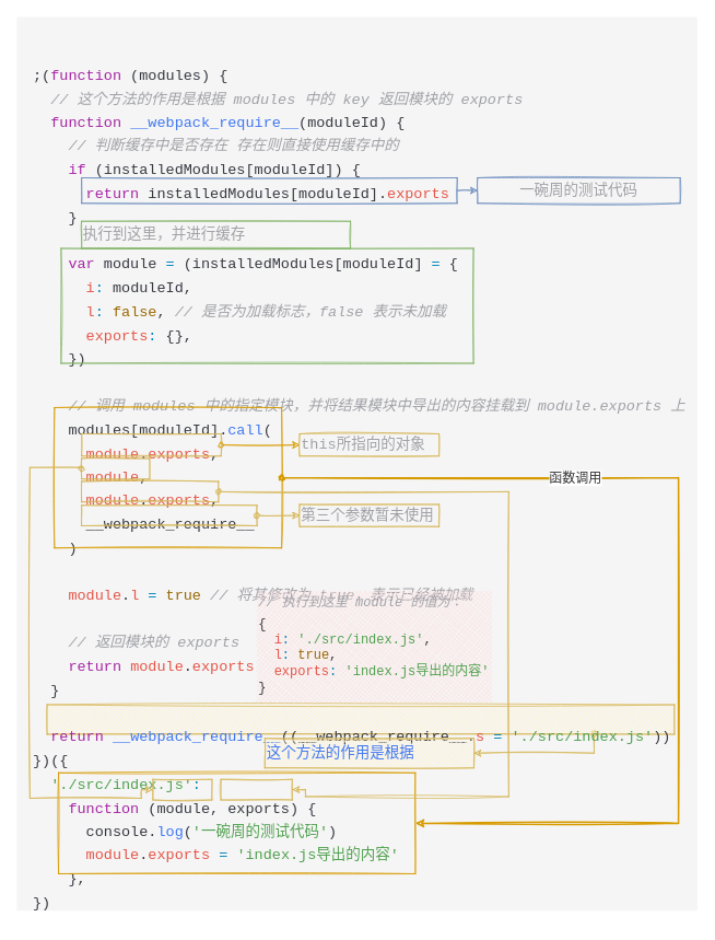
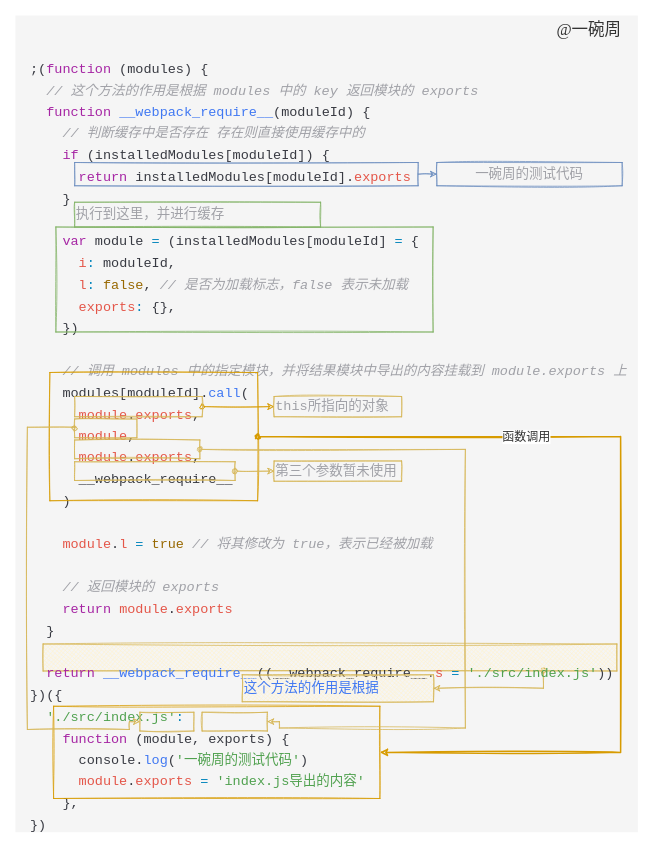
  <mxCell id="0" />
  <mxCell id="1" parent="0" />
  <mxCell id="2" value="" style="rounded=0;whiteSpace=wrap;html=1;fillColor=#f5f5f5;fontColor=#333333;strokeColor=none;" vertex="1" parent="1"><mxGeometry x="20" y="20" width="830" height="1089" as="geometry" /></mxCell>
  <mxCell id="3" style="edgeStyle=orthogonalEdgeStyle;rounded=0;sketch=1;orthogonalLoop=1;jettySize=auto;html=1;exitX=0.872;exitY=0.989;exitDx=0;exitDy=0;entryX=1;entryY=0.5;entryDx=0;entryDy=0;startArrow=oval;startFill=1;strokeWidth=1;strokeColor=#D6B656;exitPerimeter=0;" edge="1" parent="1" source="4" target="29"><mxGeometry relative="1" as="geometry"><Array as="points"><mxPoint x="724" y="917" /></Array></mxGeometry></mxCell>
  <mxCell id="4" value="" style="rounded=0;whiteSpace=wrap;html=1;sketch=1;strokeColor=#d6b656;fillColor=#fff2cc;fillStyle=cross-hatch;" vertex="1" parent="1"><mxGeometry x="57" y="858" width="765" height="36" as="geometry" /></mxCell>
+ <mxCell id="5" value="&lt;font style=&quot;font-size: 22px&quot; face=&quot;ZCOOL KuaiLe&quot; color=&quot;#333333&quot;&gt;@一碗周&lt;/font&gt;" style="text;html=1;strokeColor=none;fillColor=none;align=center;verticalAlign=middle;whiteSpace=wrap;rounded=0;" vertex="1" parent="1"><mxGeometry x="720" y="20" width="130" height="40" as="geometry" /></mxCell>
  <mxCell id="6" value="&lt;div style=&quot;color: rgb(56 , 58 , 66) ; font-family: &amp;#34;fira code&amp;#34; , &amp;#34;consolas&amp;#34; , &amp;#34;courier new&amp;#34; , monospace ; font-weight: normal ; font-size: 18px ; line-height: 160%&quot;&gt;&lt;div&gt;&lt;span style=&quot;color: rgb(56 , 58 , 66)&quot;&gt;;(&lt;/span&gt;&lt;span style=&quot;color: rgb(166 , 38 , 164)&quot;&gt;function&lt;/span&gt;&lt;span style=&quot;color: rgb(56 , 58 , 66)&quot;&gt; (modules) {&lt;/span&gt;&lt;/div&gt;&lt;div&gt;&lt;span style=&quot;color: #383a42&quot;&gt;&amp;nbsp; &lt;/span&gt;&lt;span style=&quot;color: #a0a1a7 ; font-style: italic&quot;&gt;// 这个方法的作用是根据 modules 中的 key 返回模块的 exports&lt;/span&gt;&lt;/div&gt;&lt;div&gt;&lt;span style=&quot;color: #383a42&quot;&gt;&amp;nbsp; &lt;/span&gt;&lt;span style=&quot;color: #a626a4&quot;&gt;function&lt;/span&gt;&lt;span style=&quot;color: #383a42&quot;&gt; &lt;/span&gt;&lt;span style=&quot;color: #4078f2&quot;&gt;__webpack_require__&lt;/span&gt;&lt;span style=&quot;color: #383a42&quot;&gt;(moduleId) {&lt;/span&gt;&lt;/div&gt;&lt;div&gt;&lt;span style=&quot;color: #383a42&quot;&gt;&amp;nbsp; &amp;nbsp; &lt;/span&gt;&lt;span style=&quot;color: #a0a1a7 ; font-style: italic&quot;&gt;// 判断缓存中是否存在 存在则直接使用缓存中的&lt;/span&gt;&lt;/div&gt;&lt;div&gt;&lt;span style=&quot;color: #383a42&quot;&gt;&amp;nbsp; &amp;nbsp; &lt;/span&gt;&lt;span style=&quot;color: #a626a4&quot;&gt;if&lt;/span&gt;&lt;span style=&quot;color: #383a42&quot;&gt; (installedModules[moduleId]) {&lt;/span&gt;&lt;/div&gt;&lt;div&gt;&lt;span style=&quot;color: #383a42&quot;&gt;&amp;nbsp; &amp;nbsp; &amp;nbsp; &lt;/span&gt;&lt;span style=&quot;color: #a626a4&quot;&gt;return&lt;/span&gt;&lt;span style=&quot;color: #383a42&quot;&gt; installedModules[moduleId].&lt;/span&gt;&lt;span style=&quot;color: #e45649&quot;&gt;exports&lt;/span&gt;&lt;/div&gt;&lt;div&gt;&lt;span style=&quot;color: #383a42&quot;&gt;&amp;nbsp; &amp;nbsp; }&lt;/span&gt;&lt;/div&gt;&lt;div&gt;&lt;span style=&quot;color: #383a42&quot;&gt;&amp;nbsp;&lt;/span&gt;&lt;/div&gt;&lt;div&gt;&lt;span style=&quot;color: #383a42&quot;&gt;&amp;nbsp; &amp;nbsp; &lt;/span&gt;&lt;span style=&quot;color: #a626a4&quot;&gt;var&lt;/span&gt;&lt;span style=&quot;color: #383a42&quot;&gt; module &lt;/span&gt;&lt;span style=&quot;color: #0184bc&quot;&gt;=&lt;/span&gt;&lt;span style=&quot;color: #383a42&quot;&gt; (installedModules[moduleId] &lt;/span&gt;&lt;span style=&quot;color: #0184bc&quot;&gt;=&lt;/span&gt;&lt;span style=&quot;color: #383a42&quot;&gt; {&lt;/span&gt;&lt;/div&gt;&lt;div&gt;&lt;span style=&quot;color: #383a42&quot;&gt;&amp;nbsp; &amp;nbsp; &amp;nbsp; &lt;/span&gt;&lt;span style=&quot;color: #e45649&quot;&gt;i&lt;/span&gt;&lt;span style=&quot;color: #0184bc&quot;&gt;:&lt;/span&gt;&lt;span style=&quot;color: #383a42&quot;&gt; moduleId,&lt;/span&gt;&lt;/div&gt;&lt;div&gt;&lt;span style=&quot;color: #383a42&quot;&gt;&amp;nbsp; &amp;nbsp; &amp;nbsp; &lt;/span&gt;&lt;span style=&quot;color: #e45649&quot;&gt;l&lt;/span&gt;&lt;span style=&quot;color: #0184bc&quot;&gt;:&lt;/span&gt;&lt;span style=&quot;color: #383a42&quot;&gt; &lt;/span&gt;&lt;span style=&quot;color: #986801&quot;&gt;false&lt;/span&gt;&lt;span style=&quot;color: #383a42&quot;&gt;, &lt;/span&gt;&lt;span style=&quot;color: #a0a1a7 ; font-style: italic&quot;&gt;// 是否为加载标志，false 表示未加载&lt;/span&gt;&lt;/div&gt;&lt;div&gt;&lt;span style=&quot;color: #383a42&quot;&gt;&amp;nbsp; &amp;nbsp; &amp;nbsp; &lt;/span&gt;&lt;span style=&quot;color: #e45649&quot;&gt;exports&lt;/span&gt;&lt;span style=&quot;color: #0184bc&quot;&gt;:&lt;/span&gt;&lt;span style=&quot;color: #383a42&quot;&gt; {},&lt;/span&gt;&lt;/div&gt;&lt;div&gt;&lt;span style=&quot;color: #383a42&quot;&gt;&amp;nbsp; &amp;nbsp; })&lt;/span&gt;&lt;/div&gt;&lt;br&gt;&lt;div&gt;&lt;span style=&quot;color: #383a42&quot;&gt;&amp;nbsp; &amp;nbsp; &lt;/span&gt;&lt;span style=&quot;color: #a0a1a7 ; font-style: italic&quot;&gt;// 调用 modules 中的指定模块，并将结果模块中导出的内容挂载到 module.exports 上&lt;/span&gt;&lt;/div&gt;&lt;div&gt;&lt;span style=&quot;color: #383a42&quot;&gt;&amp;nbsp; &amp;nbsp; modules[moduleId].&lt;/span&gt;&lt;span style=&quot;color: #4078f2&quot;&gt;call&lt;/span&gt;&lt;span style=&quot;color: #383a42&quot;&gt;(&lt;/span&gt;&lt;/div&gt;&lt;div&gt;&lt;span style=&quot;color: #383a42&quot;&gt;&amp;nbsp; &amp;nbsp; &amp;nbsp; &lt;/span&gt;&lt;span style=&quot;color: #e45649&quot;&gt;module&lt;/span&gt;&lt;span style=&quot;color: #383a42&quot;&gt;.&lt;/span&gt;&lt;span style=&quot;color: #e45649&quot;&gt;exports&lt;/span&gt;&lt;span style=&quot;color: #383a42&quot;&gt;,&lt;/span&gt;&lt;/div&gt;&lt;div&gt;&lt;span style=&quot;color: #383a42&quot;&gt;&amp;nbsp; &amp;nbsp; &amp;nbsp; &lt;/span&gt;&lt;span style=&quot;color: #e45649&quot;&gt;module&lt;/span&gt;&lt;span style=&quot;color: #383a42&quot;&gt;,&lt;/span&gt;&lt;/div&gt;&lt;div&gt;&lt;span style=&quot;color: #383a42&quot;&gt;&amp;nbsp; &amp;nbsp; &amp;nbsp; &lt;/span&gt;&lt;span style=&quot;color: #e45649&quot;&gt;module&lt;/span&gt;&lt;span style=&quot;color: #383a42&quot;&gt;.&lt;/span&gt;&lt;span style=&quot;color: #e45649&quot;&gt;exports&lt;/span&gt;&lt;span style=&quot;color: #383a42&quot;&gt;,&lt;/span&gt;&lt;/div&gt;&lt;div&gt;&lt;span style=&quot;color: #383a42&quot;&gt;&amp;nbsp; &amp;nbsp; &amp;nbsp; __webpack_require__&lt;/span&gt;&lt;/div&gt;&lt;div&gt;&lt;span style=&quot;color: #383a42&quot;&gt;&amp;nbsp; &amp;nbsp; )&lt;/span&gt;&lt;/div&gt;&lt;br&gt;&lt;div&gt;&lt;span style=&quot;color: #383a42&quot;&gt;&amp;nbsp; &amp;nbsp; &lt;/span&gt;&lt;span style=&quot;color: #e45649&quot;&gt;module&lt;/span&gt;&lt;span style=&quot;color: #383a42&quot;&gt;.&lt;/span&gt;&lt;span style=&quot;color: #e45649&quot;&gt;l&lt;/span&gt;&lt;span style=&quot;color: #383a42&quot;&gt; &lt;/span&gt;&lt;span style=&quot;color: #0184bc&quot;&gt;=&lt;/span&gt;&lt;span style=&quot;color: #383a42&quot;&gt; &lt;/span&gt;&lt;span style=&quot;color: #986801&quot;&gt;true&lt;/span&gt;&lt;span style=&quot;color: #383a42&quot;&gt; &lt;/span&gt;&lt;span style=&quot;color: #a0a1a7 ; font-style: italic&quot;&gt;// 将其修改为 true，表示已经被加载&lt;/span&gt;&lt;/div&gt;&lt;br&gt;&lt;div&gt;&lt;span style=&quot;color: #383a42&quot;&gt;&amp;nbsp; &amp;nbsp; &lt;/span&gt;&lt;span style=&quot;color: #a0a1a7 ; font-style: italic&quot;&gt;// 返回模块的 exports&lt;/span&gt;&lt;/div&gt;&lt;div&gt;&lt;span style=&quot;color: #383a42&quot;&gt;&amp;nbsp; &amp;nbsp; &lt;/span&gt;&lt;span style=&quot;color: #a626a4&quot;&gt;return&lt;/span&gt;&lt;span style=&quot;color: #383a42&quot;&gt; &lt;/span&gt;&lt;span style=&quot;color: #e45649&quot;&gt;module&lt;/span&gt;&lt;span style=&quot;color: #383a42&quot;&gt;.&lt;/span&gt;&lt;span style=&quot;color: #e45649&quot;&gt;exports&lt;/span&gt;&lt;/div&gt;&lt;div&gt;&lt;span style=&quot;color: #383a42&quot;&gt;&amp;nbsp; }&lt;/span&gt;&lt;/div&gt;&lt;br&gt;&lt;div&gt;&lt;span style=&quot;color: #383a42&quot;&gt;&amp;nbsp; &lt;/span&gt;&lt;span style=&quot;color: #a626a4&quot;&gt;return&lt;/span&gt;&lt;span style=&quot;color: #383a42&quot;&gt; &lt;/span&gt;&lt;span style=&quot;color: #4078f2&quot;&gt;__webpack_require__&lt;/span&gt;&lt;span style=&quot;color: #383a42&quot;&gt;((__webpack_require__.&lt;/span&gt;&lt;span style=&quot;color: #e45649&quot;&gt;s&lt;/span&gt;&lt;span style=&quot;color: #383a42&quot;&gt; &lt;/span&gt;&lt;span style=&quot;color: #0184bc&quot;&gt;=&lt;/span&gt;&lt;span style=&quot;color: #383a42&quot;&gt; &lt;/span&gt;&lt;span style=&quot;color: #50a14f&quot;&gt;'./src/index.js'&lt;/span&gt;&lt;span style=&quot;color: #383a42&quot;&gt;))&lt;/span&gt;&lt;/div&gt;&lt;div&gt;&lt;span style=&quot;color: #383a42&quot;&gt;})({&lt;/span&gt;&lt;/div&gt;&lt;div&gt;&lt;span style=&quot;color: #383a42&quot;&gt;&amp;nbsp; &lt;/span&gt;&lt;span style=&quot;color: #50a14f&quot;&gt;'./src/index.js'&lt;/span&gt;&lt;span style=&quot;color: #0184bc&quot;&gt;:&lt;/span&gt;&lt;/div&gt;&lt;div&gt;&lt;span style=&quot;color: #383a42&quot;&gt;&amp;nbsp; &amp;nbsp; &lt;/span&gt;&lt;span style=&quot;color: #a626a4&quot;&gt;function&lt;/span&gt;&lt;span style=&quot;color: #383a42&quot;&gt; (module, exports) {&lt;/span&gt;&lt;/div&gt;&lt;div&gt;&lt;span style=&quot;color: #383a42&quot;&gt;&amp;nbsp; &amp;nbsp; &amp;nbsp; console.&lt;/span&gt;&lt;span style=&quot;color: #4078f2&quot;&gt;log&lt;/span&gt;&lt;span style=&quot;color: #383a42&quot;&gt;(&lt;/span&gt;&lt;span style=&quot;color: #50a14f&quot;&gt;'一碗周的测试代码'&lt;/span&gt;&lt;span style=&quot;color: #383a42&quot;&gt;)&lt;/span&gt;&lt;/div&gt;&lt;div&gt;&lt;span style=&quot;color: #383a42&quot;&gt;&amp;nbsp; &amp;nbsp; &amp;nbsp; &lt;/span&gt;&lt;span style=&quot;color: #e45649&quot;&gt;module&lt;/span&gt;&lt;span style=&quot;color: #383a42&quot;&gt;.&lt;/span&gt;&lt;span style=&quot;color: #e45649&quot;&gt;exports&lt;/span&gt;&lt;span style=&quot;color: #383a42&quot;&gt; &lt;/span&gt;&lt;span style=&quot;color: #0184bc&quot;&gt;=&lt;/span&gt;&lt;span style=&quot;color: #383a42&quot;&gt; &lt;/span&gt;&lt;span style=&quot;color: #50a14f&quot;&gt;'index.js导出的内容'&lt;/span&gt;&lt;/div&gt;&lt;div&gt;&lt;span style=&quot;color: #383a42&quot;&gt;&amp;nbsp; &amp;nbsp; },&lt;/span&gt;&lt;/div&gt;&lt;div&gt;&lt;span style=&quot;color: #383a42&quot;&gt;})&lt;br&gt;&lt;/span&gt;&lt;/div&gt;&lt;br&gt;&lt;/div&gt;" style="text;whiteSpace=wrap;html=1;" vertex="1" parent="1"><mxGeometry x="38" y="71" width="807" height="1027" as="geometry" /></mxCell>
  <mxCell id="7" style="edgeStyle=orthogonalEdgeStyle;rounded=0;orthogonalLoop=1;jettySize=auto;html=1;exitX=1;exitY=0.5;exitDx=0;exitDy=0;entryX=0;entryY=0.5;entryDx=0;entryDy=0;fillColor=#dae8fc;strokeColor=#6c8ebf;sketch=1;" edge="1" parent="1" source="8" target="9"><mxGeometry relative="1" as="geometry" /></mxCell>
  <mxCell id="8" value="" style="rounded=0;whiteSpace=wrap;html=1;strokeColor=#6c8ebf;fillColor=none;sketch=1;" vertex="1" parent="1"><mxGeometry x="99" y="216" width="458" height="31" as="geometry" /></mxCell>
  <mxCell id="9" value="&lt;span style=&quot;color: rgb(160 , 161 , 167) ; font-family: &amp;#34;fira code&amp;#34; , &amp;#34;consolas&amp;#34; , &amp;#34;courier new&amp;#34; , monospace ; font-size: 18px ; text-align: left&quot;&gt;一碗周的测试代码&lt;/span&gt;" style="rounded=0;whiteSpace=wrap;html=1;strokeColor=#6c8ebf;fillColor=none;sketch=1;" vertex="1" parent="1"><mxGeometry x="582" y="216" width="247" height="31" as="geometry" /></mxCell>
  <mxCell id="10" value="" style="rounded=0;whiteSpace=wrap;html=1;sketch=1;strokeColor=#82b366;fillColor=none;" vertex="1" parent="1"><mxGeometry x="74" y="302" width="503" height="140" as="geometry" /></mxCell>
  <mxCell id="11" value="&lt;font color=&quot;#a0a1a7&quot; face=&quot;fira code, consolas, courier new, monospace&quot;&gt;&lt;span style=&quot;font-size: 18px&quot;&gt;执行到这里，并进行缓存&lt;/span&gt;&lt;/font&gt;" style="rounded=0;whiteSpace=wrap;html=1;sketch=1;strokeColor=#82b366;fillColor=none;align=left;" vertex="1" parent="1"><mxGeometry x="99" y="269" width="328" height="33" as="geometry" /></mxCell>
  <mxCell id="12" style="edgeStyle=orthogonalEdgeStyle;rounded=0;sketch=1;orthogonalLoop=1;jettySize=auto;html=1;exitX=1;exitY=0.5;exitDx=0;exitDy=0;entryX=1;entryY=0.5;entryDx=0;entryDy=0;startArrow=oval;startFill=1;fillColor=#ffe6cc;strokeColor=#d79b00;strokeWidth=2;" edge="1" parent="1" source="14" target="15"><mxGeometry relative="1" as="geometry"><Array as="points"><mxPoint x="827" y="582" /><mxPoint x="827" y="1003" /></Array></mxGeometry></mxCell>
  <mxCell id="13" value="&lt;font style=&quot;font-size: 16px&quot; face=&quot;ZCOOL KuaiLe&quot; color=&quot;#333333&quot;&gt;函数调用&lt;/font&gt;" style="edgeLabel;html=1;align=center;verticalAlign=middle;resizable=0;points=[];" vertex="1" connectable="0" parent="12"><mxGeometry x="-0.418" relative="1" as="geometry"><mxPoint as="offset" /></mxGeometry></mxCell>
  <mxCell id="14" value="" style="rounded=0;whiteSpace=wrap;html=1;sketch=1;strokeColor=#d79b00;fillColor=none;" vertex="1" parent="1"><mxGeometry x="66" y="496" width="277" height="171" as="geometry" /></mxCell>
  <mxCell id="15" value="" style="rounded=0;whiteSpace=wrap;html=1;sketch=1;strokeColor=#d79b00;fillColor=none;" vertex="1" parent="1"><mxGeometry x="71" y="941" width="435" height="123" as="geometry" /></mxCell>
  <mxCell id="16" style="edgeStyle=orthogonalEdgeStyle;rounded=0;sketch=1;orthogonalLoop=1;jettySize=auto;html=1;exitX=1;exitY=0.5;exitDx=0;exitDy=0;entryX=0;entryY=0.5;entryDx=0;entryDy=0;fillColor=#ffe6cc;strokeColor=#d79b00;startArrow=oval;startFill=1;" edge="1" parent="1" source="17" target="18"><mxGeometry relative="1" as="geometry" /></mxCell>
  <mxCell id="17" value="" style="rounded=0;whiteSpace=wrap;html=1;sketch=1;strokeColor=#d6b656;fillColor=none;" vertex="1" parent="1"><mxGeometry x="99" y="528" width="170" height="27" as="geometry" /></mxCell>
  <mxCell id="18" value="&lt;span style=&quot;color: rgb(160 , 161 , 167) ; font-family: &amp;#34;fira code&amp;#34; , &amp;#34;consolas&amp;#34; , &amp;#34;courier new&amp;#34; , monospace ; font-size: 18px&quot;&gt;this所指向的对象&lt;/span&gt;" style="rounded=0;whiteSpace=wrap;html=1;sketch=1;strokeColor=#d6b656;fillColor=none;align=left;" vertex="1" parent="1"><mxGeometry x="365" y="528" width="170" height="27" as="geometry" /></mxCell>
  <mxCell id="19" style="edgeStyle=orthogonalEdgeStyle;rounded=0;sketch=1;orthogonalLoop=1;jettySize=auto;html=1;exitX=0;exitY=0.5;exitDx=0;exitDy=0;entryX=0;entryY=0.5;entryDx=0;entryDy=0;fillColor=#fff2cc;strokeColor=#d6b656;startArrow=oval;startFill=1;" edge="1" parent="1" source="20" target="21"><mxGeometry relative="1" as="geometry"><Array as="points"><mxPoint x="99" y="569" /><mxPoint x="36" y="569" /><mxPoint x="36" y="972" /><mxPoint x="172" y="972" /><mxPoint x="172" y="961" /></Array></mxGeometry></mxCell>
  <mxCell id="20" value="" style="rounded=0;whiteSpace=wrap;html=1;sketch=1;strokeColor=#d6b656;fillColor=none;" vertex="1" parent="1"><mxGeometry x="99" y="558" width="83" height="25" as="geometry" /></mxCell>
  <mxCell id="21" value="" style="rounded=0;whiteSpace=wrap;html=1;sketch=1;strokeColor=#d6b656;fillColor=none;" vertex="1" parent="1"><mxGeometry x="186" y="949" width="72" height="25" as="geometry" /></mxCell>
  <mxCell id="22" style="edgeStyle=orthogonalEdgeStyle;rounded=0;sketch=1;orthogonalLoop=1;jettySize=auto;html=1;exitX=1;exitY=0.5;exitDx=0;exitDy=0;entryX=1;entryY=0.5;entryDx=0;entryDy=0;startArrow=oval;startFill=1;fillColor=#fff2cc;strokeColor=#d6b656;" edge="1" parent="1" source="23" target="24"><mxGeometry relative="1" as="geometry"><Array as="points"><mxPoint x="620" y="599" /><mxPoint x="620" y="970" /><mxPoint x="372" y="970" /><mxPoint x="372" y="961" /></Array></mxGeometry></mxCell>
  <mxCell id="23" value="" style="rounded=0;whiteSpace=wrap;html=1;sketch=1;strokeColor=#d6b656;fillColor=none;" vertex="1" parent="1"><mxGeometry x="99" y="586" width="167" height="25" as="geometry" /></mxCell>
  <mxCell id="24" value="" style="rounded=0;whiteSpace=wrap;html=1;sketch=1;strokeColor=#d6b656;fillColor=none;" vertex="1" parent="1"><mxGeometry x="269" y="949" width="87" height="25" as="geometry" /></mxCell>
  <mxCell id="25" style="edgeStyle=orthogonalEdgeStyle;rounded=0;sketch=1;orthogonalLoop=1;jettySize=auto;html=1;exitX=1;exitY=0.5;exitDx=0;exitDy=0;entryX=0;entryY=0.5;entryDx=0;entryDy=0;startArrow=oval;startFill=1;fillColor=#fff2cc;strokeColor=#d6b656;" edge="1" parent="1" source="26" target="27"><mxGeometry relative="1" as="geometry" /></mxCell>
  <mxCell id="26" value="" style="rounded=0;whiteSpace=wrap;html=1;sketch=1;strokeColor=#d6b656;fillColor=none;" vertex="1" parent="1"><mxGeometry x="99" y="615" width="214" height="25" as="geometry" /></mxCell>
  <mxCell id="27" value="&lt;font color=&quot;#a0a1a7&quot; face=&quot;fira code, consolas, courier new, monospace&quot;&gt;&lt;span style=&quot;font-size: 18px&quot;&gt;第三个参数暂未使用&lt;/span&gt;&lt;/font&gt;" style="rounded=0;whiteSpace=wrap;html=1;sketch=1;strokeColor=#d6b656;fillColor=none;align=left;" vertex="1" parent="1"><mxGeometry x="365" y="614" width="170" height="27" as="geometry" /></mxCell>
- <mxCell id="28" value="&lt;p style=&quot;line-height: 90%&quot;&gt;&lt;span style=&quot;color: rgb(160 , 161 , 167) ; font-family: &amp;#34;fira code&amp;#34; , &amp;#34;consolas&amp;#34; , &amp;#34;courier new&amp;#34; , monospace ; font-style: italic ; font-size: 16px&quot;&gt;&lt;font style=&quot;font-size: 16px&quot;&gt;// 执行到这里 module 的值为：&lt;br&gt;&lt;/font&gt;&lt;/span&gt;&lt;/p&gt;&lt;div style=&quot;color: rgb(56 , 58 , 66) ; font-family: &amp;#34;fira code&amp;#34; , &amp;#34;consolas&amp;#34; , &amp;#34;courier new&amp;#34; , monospace ; font-size: 16px&quot;&gt;&lt;font style=&quot;font-size: 16px&quot;&gt;{&lt;/font&gt;&lt;/div&gt;&lt;div style=&quot;font-family: &amp;#34;fira code&amp;#34; , &amp;#34;consolas&amp;#34; , &amp;#34;courier new&amp;#34; , monospace ; font-size: 16px&quot;&gt;&lt;font style=&quot;font-size: 16px&quot;&gt;&lt;span style=&quot;color: rgb(56 , 58 , 66)&quot;&gt;&amp;nbsp; &lt;span style=&quot;color: rgb(228 , 86 , 73)&quot;&gt;i&lt;/span&gt;&lt;span style=&quot;color: rgb(1 , 132 , 188)&quot;&gt;:&lt;/span&gt;&amp;nbsp;&lt;/span&gt;&lt;font color=&quot;#50a14f&quot; style=&quot;font-size: 16px&quot;&gt;'./src/index.js'&lt;/font&gt;&lt;font color=&quot;#383a42&quot; style=&quot;font-size: 16px&quot;&gt;,&lt;/font&gt;&lt;/font&gt;&lt;/div&gt;&lt;div style=&quot;font-family: &amp;#34;fira code&amp;#34; , &amp;#34;consolas&amp;#34; , &amp;#34;courier new&amp;#34; , monospace ; font-size: 16px&quot;&gt;&lt;font style=&quot;font-size: 16px&quot;&gt;&lt;span style=&quot;color: rgb(56 , 58 , 66)&quot;&gt;&amp;nbsp; &lt;span style=&quot;color: rgb(228 , 86 , 73)&quot;&gt;l&lt;/span&gt;&lt;span style=&quot;color: rgb(1 , 132 , 188)&quot;&gt;:&lt;/span&gt;&amp;nbsp;&lt;/span&gt;&lt;font color=&quot;#986801&quot; style=&quot;font-size: 16px&quot;&gt;true&lt;/font&gt;&lt;font color=&quot;#383a42&quot; style=&quot;font-size: 16px&quot;&gt;,&lt;/font&gt;&lt;/font&gt;&lt;/div&gt;&lt;div style=&quot;font-family: &amp;#34;fira code&amp;#34; , &amp;#34;consolas&amp;#34; , &amp;#34;courier new&amp;#34; , monospace ; font-size: 16px&quot;&gt;&lt;font style=&quot;font-size: 16px&quot;&gt;&lt;span style=&quot;color: rgb(56 , 58 , 66)&quot;&gt;&amp;nbsp; &lt;span style=&quot;color: rgb(228 , 86 , 73)&quot;&gt;exports&lt;/span&gt;&lt;span style=&quot;color: rgb(1 , 132 , 188)&quot;&gt;:&lt;/span&gt;&amp;nbsp;&lt;/span&gt;&lt;font color=&quot;#50a14f&quot; style=&quot;font-size: 16px&quot;&gt;'index.js导出的内容'&lt;/font&gt;&lt;/font&gt;&lt;/div&gt;&lt;div style=&quot;color: rgb(56 , 58 , 66) ; font-family: &amp;#34;fira code&amp;#34; , &amp;#34;consolas&amp;#34; , &amp;#34;courier new&amp;#34; , monospace ; font-size: 16px&quot;&gt;&lt;font style=&quot;font-size: 16px&quot;&gt;}&lt;/font&gt;&lt;/div&gt;&lt;p&gt;&lt;/p&gt;" style="rounded=0;whiteSpace=wrap;html=1;sketch=1;align=left;fillStyle=cross-hatch;strokeColor=none;fillColor=#FFDEDE;" vertex="1" parent="1"><mxGeometry x="313" y="720" width="286" height="135" as="geometry" /></mxCell>
  <mxCell id="29" value="&lt;span style=&quot;color: rgb(64 , 120 , 242) ; font-size: 18px&quot;&gt;&lt;font face=&quot;ZCOOL KuaiLe&quot;&gt;这个方法的作用是根据&lt;/font&gt;&lt;/span&gt;" style="rounded=0;whiteSpace=wrap;html=1;sketch=1;strokeColor=#d6b656;fillColor=#fff2cc;fillStyle=cross-hatch;align=left;" vertex="1" parent="1"><mxGeometry x="322.5" y="899" width="255" height="36" as="geometry" /></mxCell>
